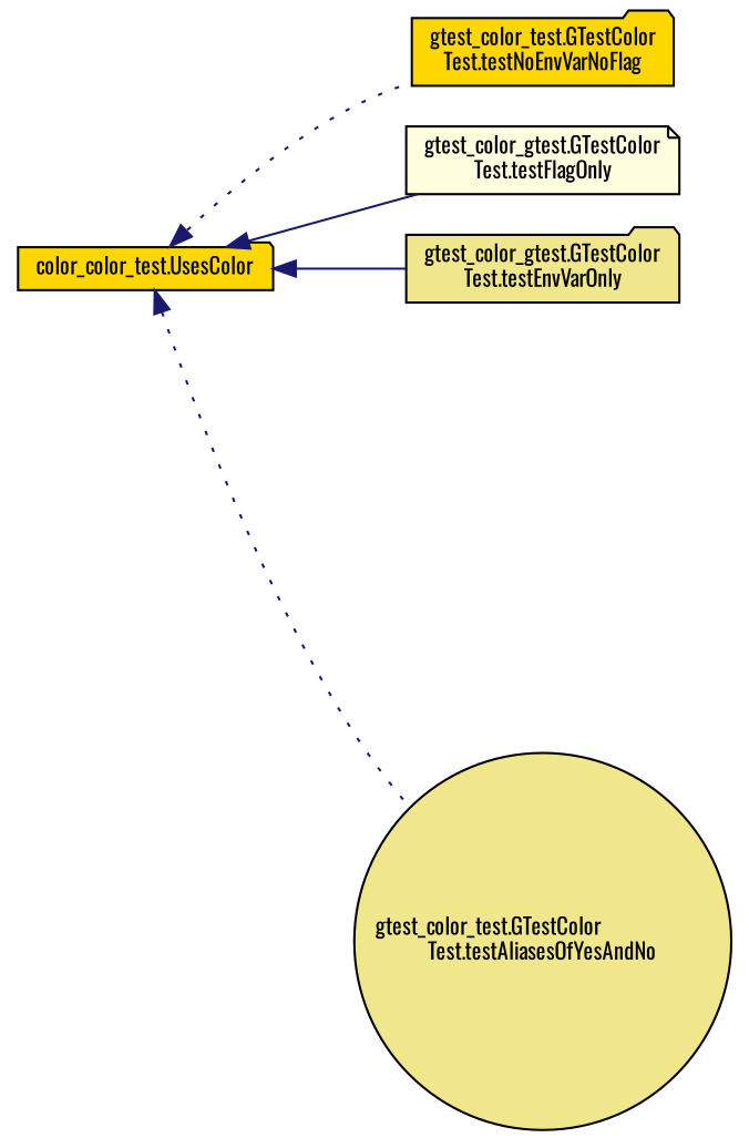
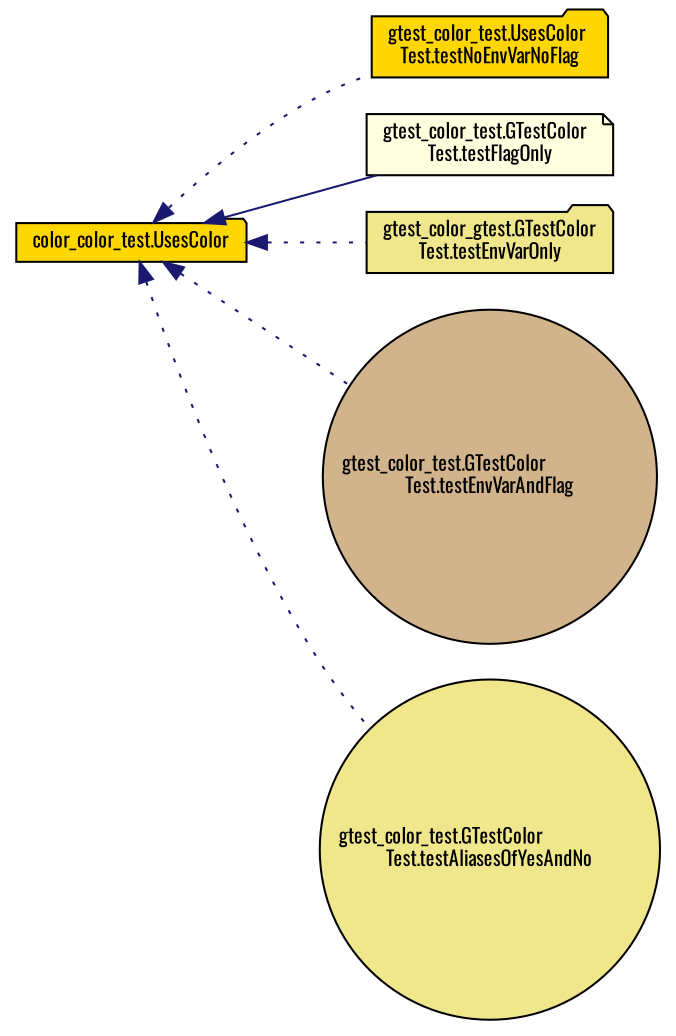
  digraph {
    fontname=Oswald
    rankdir=LR
    node [color=black fillcolor=gold fontname=Oswald fontsize=10 shape=folder style=filled]
    edge [color=midnightblue dir=back fontname=Oswald fontsize=10 labelfontname=Helvetica labelfontsize=10 style=dotted]
    n1 [fontcolor=black height=0.2 label="color_color_test.UsesColor" width=0.4]
-   n2 [height=0.2 label="gtest_color_test.GTestColor\lTest.testNoEnvVarNoFlag" width=0.4]
-   n3 [fillcolor=lightyellow height=0.2 label="gtest_color_gtest.GTestColor\lTest.testFlagOnly" shape=note width=0.4]
+   n2 [height=0.2 label="gtest_color_test.UsesColor\lTest.testNoEnvVarNoFlag" width=0.4]
+   n3 [fillcolor=lightyellow height=0.2 label="gtest_color_test.GTestColor\lTest.testFlagOnly" shape=note width=0.4]
    n4 [fillcolor=khaki height=0.2 label="gtest_color_gtest.GTestColor\lTest.testEnvVarOnly" width=0.4]
+   n5 [fillcolor=tan height=0.2 label="gtest_color_test.GTestColor\lTest.testEnvVarAndFlag" shape=circle width=0.4]
    n6 [fillcolor=khaki height=0.2 label="gtest_color_test.GTestColor\lTest.testAliasesOfYesAndNo" shape=circle width=0.4]
    n1 -> n2
    n1 -> n3 [style=solid]
-   n1 -> n4 [style=solid]
+   n1 -> n4
+   n1 -> n5
    n1 -> n6
  }
